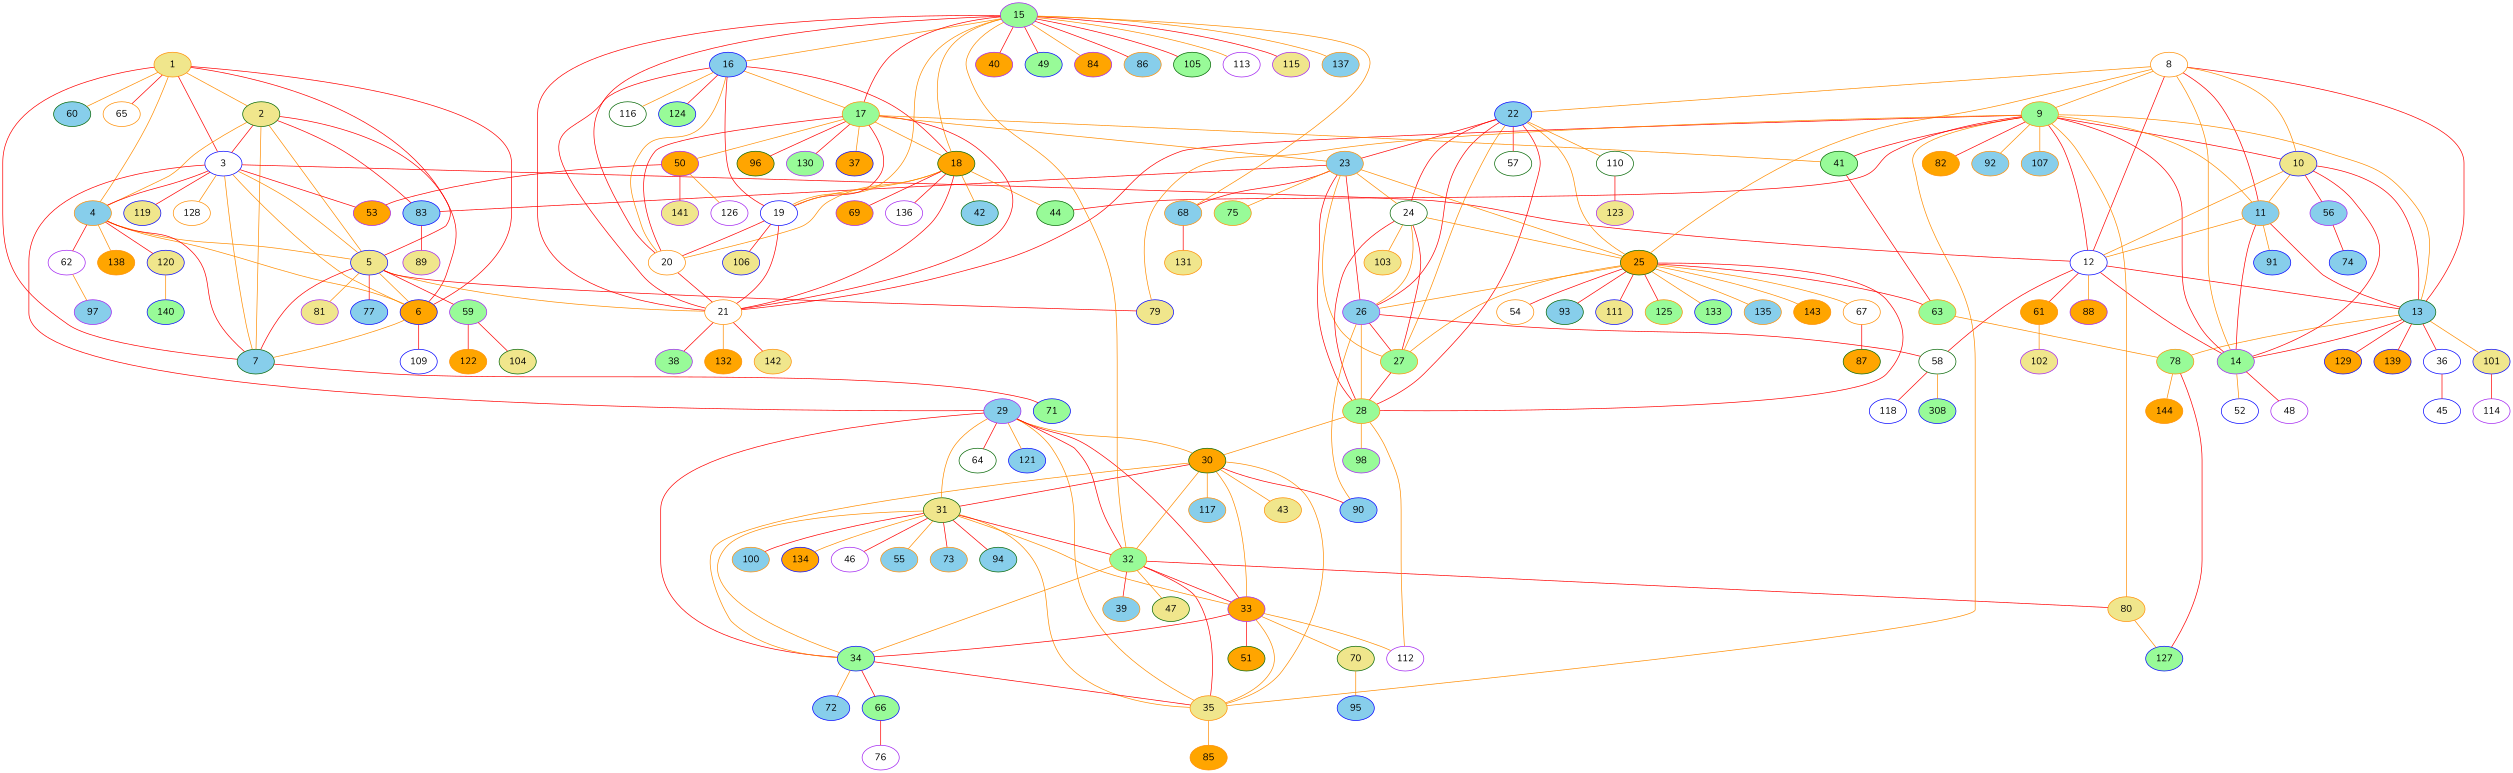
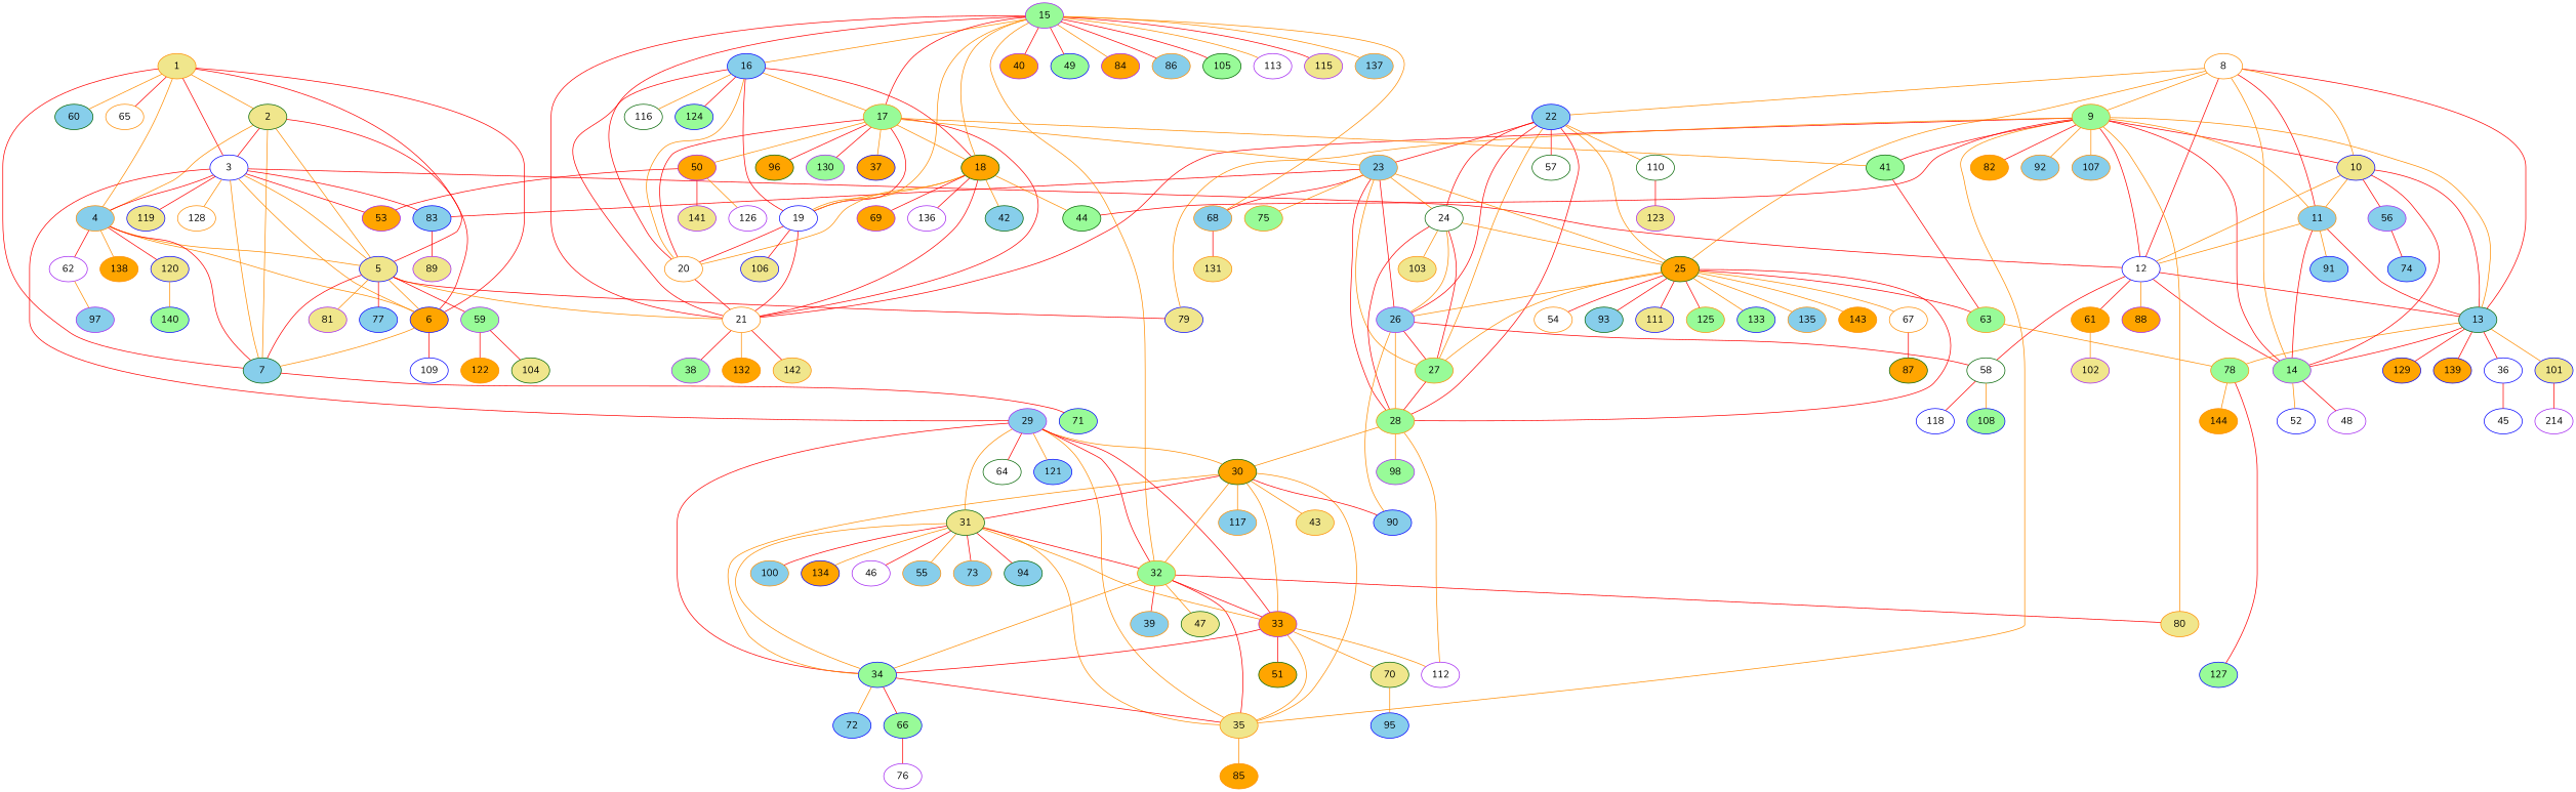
  graph {
    fontname=Nunito
    node [color=darkorange fillcolor=skyblue fontname=Nunito style=filled]
    edge [color=red fontname=Nunito]
    1 [fillcolor=khaki]
    2 [color=darkgreen fillcolor=khaki]
    3 [color=blue fillcolor=white]
    4
    5 [color=blue fillcolor=khaki]
    6 [color=blue fillcolor=orange]
    7 [color=darkgreen]
    60 [color=darkgreen]
    65 [fillcolor=white]
    83 [color=blue]
    12 [color=blue fillcolor=white]
    29 [color=purple]
    53 [color=purple fillcolor=orange]
    119 [color=blue fillcolor=khaki]
    128 [fillcolor=white]
    62 [color=purple fillcolor=white]
    120 [color=blue fillcolor=khaki]
    138 [fillcolor=orange]
    21 [fillcolor=white]
    59 [color=purple fillcolor=palegreen]
    77 [color=blue]
    79 [color=blue fillcolor=khaki]
    81 [color=purple fillcolor=khaki]
    109 [color=blue fillcolor=white]
    71 [color=blue fillcolor=palegreen]
    89 [color=purple fillcolor=khaki]
    13 [color=darkgreen]
    14 [color=purple fillcolor=palegreen]
    58 [color=darkgreen fillcolor=white]
    61 [fillcolor=orange]
    88 [color=purple fillcolor=orange]
    35 [fillcolor=khaki]
    32 [fillcolor=palegreen]
    30 [color=darkgreen fillcolor=orange]
    31 [color=darkgreen fillcolor=khaki]
    33 [color=purple fillcolor=orange]
    34 [color=blue fillcolor=palegreen]
    64 [color=darkgreen fillcolor=white]
    121 [color=blue]
    97 [color=purple]
    140 [color=blue fillcolor=palegreen]
    38 [color=purple fillcolor=palegreen]
    132 [fillcolor=orange]
    142 [fillcolor=khaki]
    104 [color=darkgreen fillcolor=khaki]
    122 [fillcolor=orange]
    22 [color=blue]
    25 [color=darkgreen fillcolor=orange]
    23
    24 [color=darkgreen fillcolor=white]
    26 [color=purple]
    27 [fillcolor=palegreen]
    28 [fillcolor=palegreen]
    57 [color=darkgreen fillcolor=white]
    110 [color=darkgreen fillcolor=white]
    8 [fillcolor=white]
    9 [fillcolor=palegreen]
    10 [color=blue fillcolor=khaki]
    11
    41 [color=darkgreen fillcolor=palegreen]
    44 [color=darkgreen fillcolor=palegreen]
    80 [fillcolor=khaki]
    82 [fillcolor=orange]
    92
    107
    56 [color=purple]
    91 [color=blue]
    36 [color=blue fillcolor=white]
    78 [fillcolor=palegreen]
    101 [color=blue fillcolor=khaki]
    129 [color=blue fillcolor=orange]
    139 [color=blue fillcolor=orange]
    48 [color=purple fillcolor=white]
    52 [color=blue fillcolor=white]
    54 [fillcolor=white]
    63 [fillcolor=palegreen]
    67 [fillcolor=white]
    93 [color=darkgreen]
    111 [color=blue fillcolor=khaki]
    125 [fillcolor=palegreen]
    133 [color=blue fillcolor=palegreen]
    135
    143 [fillcolor=orange]
    85 [fillcolor=orange]
    127 [color=blue fillcolor=palegreen]
    74 [color=blue]
-   108 [color=blue fillcolor=palegreen label=308]
+   108 [color=blue fillcolor=palegreen]
    118 [color=blue fillcolor=white]
    102 [color=purple fillcolor=khaki]
    45 [color=blue fillcolor=white]
    144 [fillcolor=orange]
-   114 [color=purple fillcolor=white]
+   114 [color=purple fillcolor=white label=214]
    15 [color=purple fillcolor=palegreen]
    16 [color=blue]
    17 [fillcolor=palegreen]
    18 [color=darkgreen fillcolor=orange]
    19 [color=blue fillcolor=white]
    20 [fillcolor=white]
    40 [color=purple fillcolor=orange]
    49 [color=blue fillcolor=palegreen]
    68
    84 [color=purple fillcolor=orange]
    86
    105 [color=darkgreen fillcolor=palegreen]
    113 [color=purple fillcolor=white]
    115 [color=purple fillcolor=khaki]
    137
    116 [color=darkgreen fillcolor=white]
    124 [color=blue fillcolor=palegreen]
    37 [color=blue fillcolor=orange]
    50 [color=purple fillcolor=orange]
    96 [color=darkgreen fillcolor=orange]
    130 [color=purple fillcolor=palegreen]
    42 [color=darkgreen]
    69 [color=purple fillcolor=orange]
    136 [color=purple fillcolor=white]
    106 [color=blue fillcolor=khaki]
    39
    47 [color=darkgreen fillcolor=khaki]
    131 [fillcolor=khaki]
    75 [fillcolor=palegreen]
    126 [color=purple fillcolor=white]
    141 [color=purple fillcolor=khaki]
    103 [fillcolor=khaki]
    90 [color=blue]
    98 [color=purple fillcolor=palegreen]
    112 [color=purple fillcolor=white]
    123 [color=purple fillcolor=khaki]
    87 [color=darkgreen fillcolor=orange]
    43 [fillcolor=khaki]
    117
    46 [color=purple fillcolor=white]
    55
    73
    94 [color=darkgreen]
    100
    134 [color=blue fillcolor=orange]
    51 [color=darkgreen fillcolor=orange]
    70 [color=darkgreen fillcolor=khaki]
    66 [color=blue fillcolor=palegreen]
    72 [color=blue]
    95 [color=blue]
    76 [color=purple fillcolor=white]
    1 -- 2 [color=darkorange]
    1 -- 3
    1 -- 4 [color=darkorange]
    1 -- 5
    1 -- 6
    1 -- 7
    1 -- 60 [color=darkorange]
    1 -- 65
    2 -- 3
    2 -- 4 [color=darkorange]
    2 -- 5 [color=darkorange]
    2 -- 6
    2 -- 7 [color=darkorange]
-   2 -- 83
+   3 -- 83
    3 -- 4
    3 -- 5 [color=darkorange]
    3 -- 6 [color=darkorange]
    3 -- 7 [color=darkorange]
    3 -- 12
    3 -- 29
    3 -- 53
    3 -- 119
    3 -- 128 [color=darkorange]
    4 -- 5 [color=darkorange]
    4 -- 6 [color=darkorange]
    4 -- 7
    4 -- 62
    4 -- 120
    4 -- 138 [color=darkorange]
    5 -- 6 [color=darkorange]
    5 -- 7
    5 -- 21 [color=darkorange]
    5 -- 59
    5 -- 77
    5 -- 79
    5 -- 81 [color=darkorange]
    6 -- 7 [color=darkorange]
    6 -- 109
    7 -- 71
    83 -- 89
    12 -- 13
    12 -- 14
    12 -- 58
    12 -- 61
    12 -- 88 [color=darkorange]
    29 -- 35 [color=darkorange]
    29 -- 32
    29 -- 30 [color=darkorange]
    29 -- 31 [color=darkorange]
    29 -- 33
    29 -- 34
    29 -- 64
    29 -- 121 [color=darkorange]
    62 -- 97 [color=darkorange]
    120 -- 140 [color=darkorange]
    21 -- 38
    21 -- 132 [color=darkorange]
    21 -- 142
    59 -- 104
    59 -- 122
    13 -- 14
    13 -- 36
    13 -- 78 [color=darkorange]
    13 -- 101 [color=darkorange]
    13 -- 129
    13 -- 139
    14 -- 48
    14 -- 52 [color=darkorange]
    58 -- 108 [color=darkorange]
    58 -- 118
    61 -- 102 [color=darkorange]
    35 -- 85 [color=darkorange]
    32 -- 35
    32 -- 33
    32 -- 34 [color=darkorange]
    32 -- 80
    32 -- 39
    32 -- 47 [color=darkorange]
    30 -- 35 [color=darkorange]
    30 -- 32 [color=darkorange]
    30 -- 31
    30 -- 33 [color=darkorange]
    30 -- 34 [color=darkorange]
    30 -- 90
    30 -- 43 [color=darkorange]
    30 -- 117 [color=darkorange]
    31 -- 35 [color=darkorange]
    31 -- 32
    31 -- 33 [color=darkorange]
    31 -- 34 [color=darkorange]
    31 -- 46
    31 -- 55 [color=darkorange]
    31 -- 73
    31 -- 94
    31 -- 100
    31 -- 134 [color=darkorange]
    33 -- 35 [color=darkorange]
    33 -- 34
    33 -- 112 [color=darkorange]
    33 -- 51
    33 -- 70 [color=darkorange]
    34 -- 35
    34 -- 66
    34 -- 72 [color=darkorange]
    22 -- 25 [color=darkorange]
    22 -- 23
    22 -- 24
    22 -- 26
    22 -- 27 [color=darkorange]
    22 -- 28
    22 -- 57
    22 -- 110 [color=darkorange]
    25 -- 26 [color=darkorange]
    25 -- 27 [color=darkorange]
    25 -- 28
    25 -- 54
    25 -- 63
    25 -- 67 [color=darkorange]
    25 -- 93
    25 -- 111
    25 -- 125
    25 -- 133 [color=darkorange]
    25 -- 135 [color=darkorange]
    25 -- 143 [color=darkorange]
    23 -- 83
    23 -- 25 [color=darkorange]
    23 -- 24 [color=darkorange]
    23 -- 26
    23 -- 27 [color=darkorange]
    23 -- 28
    23 -- 68
    23 -- 75 [color=darkorange]
    24 -- 25 [color=darkorange]
    24 -- 26 [color=darkorange]
    24 -- 27
    24 -- 28
    24 -- 103 [color=darkorange]
    26 -- 58
    26 -- 27
    26 -- 28 [color=darkorange]
    26 -- 90 [color=darkorange]
    27 -- 28
    28 -- 30 [color=darkorange]
    28 -- 98 [color=darkorange]
    28 -- 112 [color=darkorange]
    110 -- 123
    8 -- 12
    8 -- 13
    8 -- 14 [color=darkorange]
    8 -- 22 [color=darkorange]
    8 -- 25 [color=darkorange]
    8 -- 9 [color=darkorange]
    8 -- 10 [color=darkorange]
    8 -- 11
    9 -- 12
    9 -- 21
    9 -- 79 [color=darkorange]
    9 -- 13 [color=darkorange]
    9 -- 14
    9 -- 35 [color=darkorange]
    9 -- 10
    9 -- 11 [color=darkorange]
    9 -- 41
    9 -- 44
    9 -- 80 [color=darkorange]
    9 -- 82
    9 -- 92 [color=darkorange]
    9 -- 107 [color=darkorange]
    10 -- 12 [color=darkorange]
    10 -- 13
    10 -- 14
    10 -- 11 [color=darkorange]
    10 -- 56
    11 -- 12 [color=darkorange]
    11 -- 13
    11 -- 14
    11 -- 91 [color=darkorange]
    41 -- 63
-   80 -- 127 [color=darkorange]
    56 -- 74
    36 -- 45
    78 -- 127
    78 -- 144 [color=darkorange]
    101 -- 114
    63 -- 78 [color=darkorange]
    67 -- 87
    15 -- 21
    15 -- 32 [color=darkorange]
    15 -- 16 [color=darkorange]
    15 -- 17
    15 -- 18 [color=darkorange]
    15 -- 19 [color=darkorange]
    15 -- 20
    15 -- 40
    15 -- 49
    15 -- 68 [color=darkorange]
    15 -- 84 [color=darkorange]
    15 -- 86
    15 -- 105
    15 -- 113 [color=darkorange]
    15 -- 115
    15 -- 137 [color=darkorange]
    16 -- 21
    16 -- 17 [color=darkorange]
    16 -- 18
    16 -- 19
    16 -- 20 [color=darkorange]
    16 -- 116 [color=darkorange]
    16 -- 124
    17 -- 21
    17 -- 23 [color=darkorange]
    17 -- 41 [color=darkorange]
    17 -- 18 [color=darkorange]
    17 -- 19
    17 -- 20
    17 -- 37 [color=darkorange]
    17 -- 50 [color=darkorange]
    17 -- 96
    17 -- 130
    18 -- 21
    18 -- 44 [color=darkorange]
    18 -- 19 [color=darkorange]
    18 -- 20 [color=darkorange]
    18 -- 42 [color=darkorange]
    18 -- 69
    18 -- 136
    19 -- 21
    19 -- 20
    19 -- 106
    20 -- 21
    68 -- 131
    50 -- 53
    50 -- 126 [color=darkorange]
    50 -- 141
    70 -- 95 [color=darkorange]
    66 -- 76
  }
